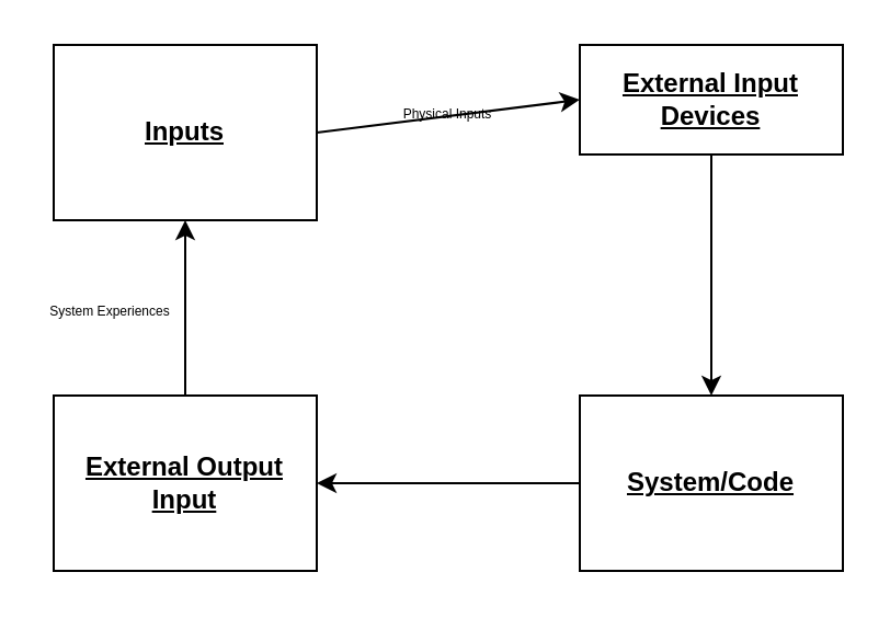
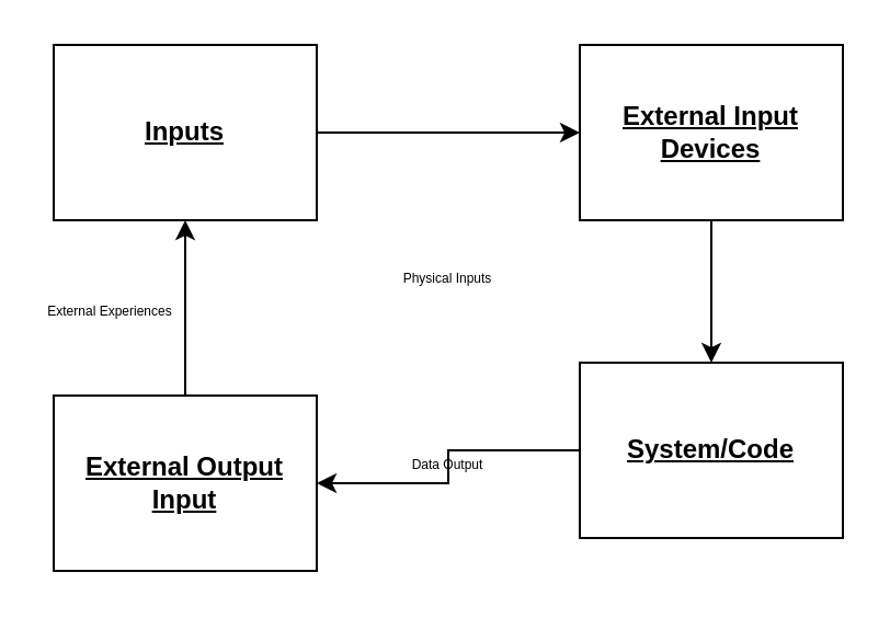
  <mxCell id="0" />
  <mxCell id="1" parent="0" />
  <mxCell id="2" value="&lt;u&gt;&lt;b&gt;Inputs&lt;/b&gt;&lt;/u&gt;" style="rounded=0;whiteSpace=wrap;html=1;" vertex="1" parent="1"><mxGeometry x="24" y="20" width="120" height="80" as="geometry" /></mxCell>
  <mxCell id="3" style="edgeStyle=orthogonalEdgeStyle;rounded=0;orthogonalLoop=1;jettySize=auto;html=1;exitX=0.5;exitY=1;exitDx=0;exitDy=0;entryX=0.5;entryY=0;entryDx=0;entryDy=0;" edge="1" parent="1" source="4" target="6"><mxGeometry relative="1" as="geometry" /></mxCell>
- <mxCell id="4" value="&lt;u&gt;&lt;b&gt;External Input Devices&lt;/b&gt;&lt;/u&gt;" style="rounded=0;whiteSpace=wrap;html=1;" vertex="1" parent="1"><mxGeometry x="264" y="20" width="120" height="50" as="geometry" /></mxCell>
+ <mxCell id="4" value="&lt;u&gt;&lt;b&gt;External Input Devices&lt;/b&gt;&lt;/u&gt;" style="rounded=0;whiteSpace=wrap;html=1;" vertex="1" parent="1"><mxGeometry x="264" y="20" width="120" height="80" as="geometry" /></mxCell>
  <mxCell id="5" style="edgeStyle=orthogonalEdgeStyle;rounded=0;orthogonalLoop=1;jettySize=auto;html=1;exitX=0;exitY=0.5;exitDx=0;exitDy=0;entryX=1;entryY=0.5;entryDx=0;entryDy=0;" edge="1" parent="1" source="6" target="8"><mxGeometry relative="1" as="geometry" /></mxCell>
- <mxCell id="6" value="&lt;b&gt;&lt;u&gt;System/Code&lt;/u&gt;&lt;/b&gt;" style="rounded=0;whiteSpace=wrap;html=1;" vertex="1" parent="1"><mxGeometry x="264" y="180" width="120" height="80" as="geometry" /></mxCell>
+ <mxCell id="6" value="&lt;b&gt;&lt;u&gt;System/Code&lt;/u&gt;&lt;/b&gt;" style="rounded=0;whiteSpace=wrap;html=1;" vertex="1" parent="1"><mxGeometry x="264" y="165" width="120" height="80" as="geometry" /></mxCell>
  <mxCell id="7" style="edgeStyle=orthogonalEdgeStyle;rounded=0;orthogonalLoop=1;jettySize=auto;html=1;exitX=0.5;exitY=0;exitDx=0;exitDy=0;entryX=0.5;entryY=1;entryDx=0;entryDy=0;" edge="1" parent="1" source="8" target="2"><mxGeometry relative="1" as="geometry" /></mxCell>
  <mxCell id="8" value="&lt;u&gt;&lt;b&gt;External Output Input&lt;/b&gt;&lt;/u&gt;" style="rounded=0;whiteSpace=wrap;html=1;" vertex="1" parent="1"><mxGeometry x="24" y="180" width="120" height="80" as="geometry" /></mxCell>
  <mxCell id="9" value="" style="endArrow=classic;html=1;exitX=1;exitY=0.5;exitDx=0;exitDy=0;entryX=0;entryY=0.5;entryDx=0;entryDy=0;" edge="1" parent="1" source="2" target="4"><mxGeometry width="50" height="50" relative="1" as="geometry"><mxPoint x="184" y="80" as="sourcePoint" /><mxPoint x="234" y="30" as="targetPoint" /></mxGeometry></mxCell>
- <mxCell id="10" value="&lt;font style=&quot;font-size: 6px&quot;&gt;Physical Inputs&lt;/font&gt;" style="text;html=1;strokeColor=none;fillColor=none;align=center;verticalAlign=middle;whiteSpace=wrap;rounded=0;" vertex="1" parent="1"><mxGeometry x="174" y="40" width="60" height="20" as="geometry" /></mxCell>
- <mxCell id="12" value="&lt;font style=&quot;font-size: 6px&quot;&gt;System Experiences&lt;/font&gt;" style="text;html=1;strokeColor=none;fillColor=none;align=center;verticalAlign=middle;whiteSpace=wrap;rounded=0;" vertex="1" parent="1"><mxGeometry x="20" y="130" width="60" height="20" as="geometry" /></mxCell>
+ <mxCell id="10" value="&lt;font style=&quot;font-size: 6px&quot;&gt;Physical Inputs&lt;/font&gt;" style="text;html=1;strokeColor=none;fillColor=none;align=center;verticalAlign=middle;whiteSpace=wrap;rounded=0;" vertex="1" parent="1"><mxGeometry x="174" y="115" width="60" height="20" as="geometry" /></mxCell>
+ <mxCell id="11" value="&lt;font style=&quot;font-size: 6px&quot;&gt;Data Output&lt;/font&gt;" style="text;html=1;strokeColor=none;fillColor=none;align=center;verticalAlign=middle;whiteSpace=wrap;rounded=0;" vertex="1" parent="1"><mxGeometry x="174" y="200" width="60" height="20" as="geometry" /></mxCell>
+ <mxCell id="12" value="&lt;font style=&quot;font-size: 6px&quot;&gt;External Experiences&lt;/font&gt;" style="text;html=1;strokeColor=none;fillColor=none;align=center;verticalAlign=middle;whiteSpace=wrap;rounded=0;" vertex="1" parent="1"><mxGeometry x="20" y="130" width="60" height="20" as="geometry" /></mxCell>
